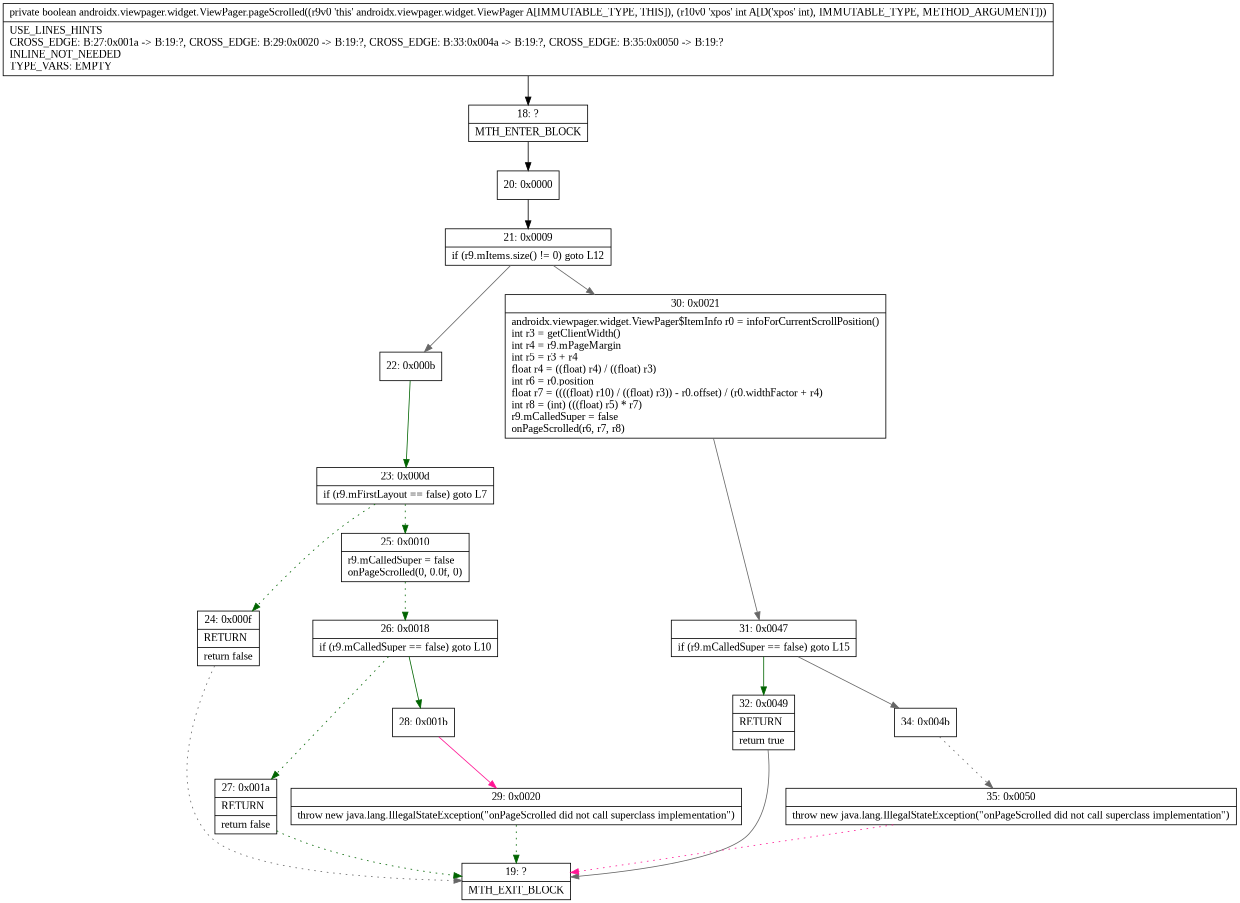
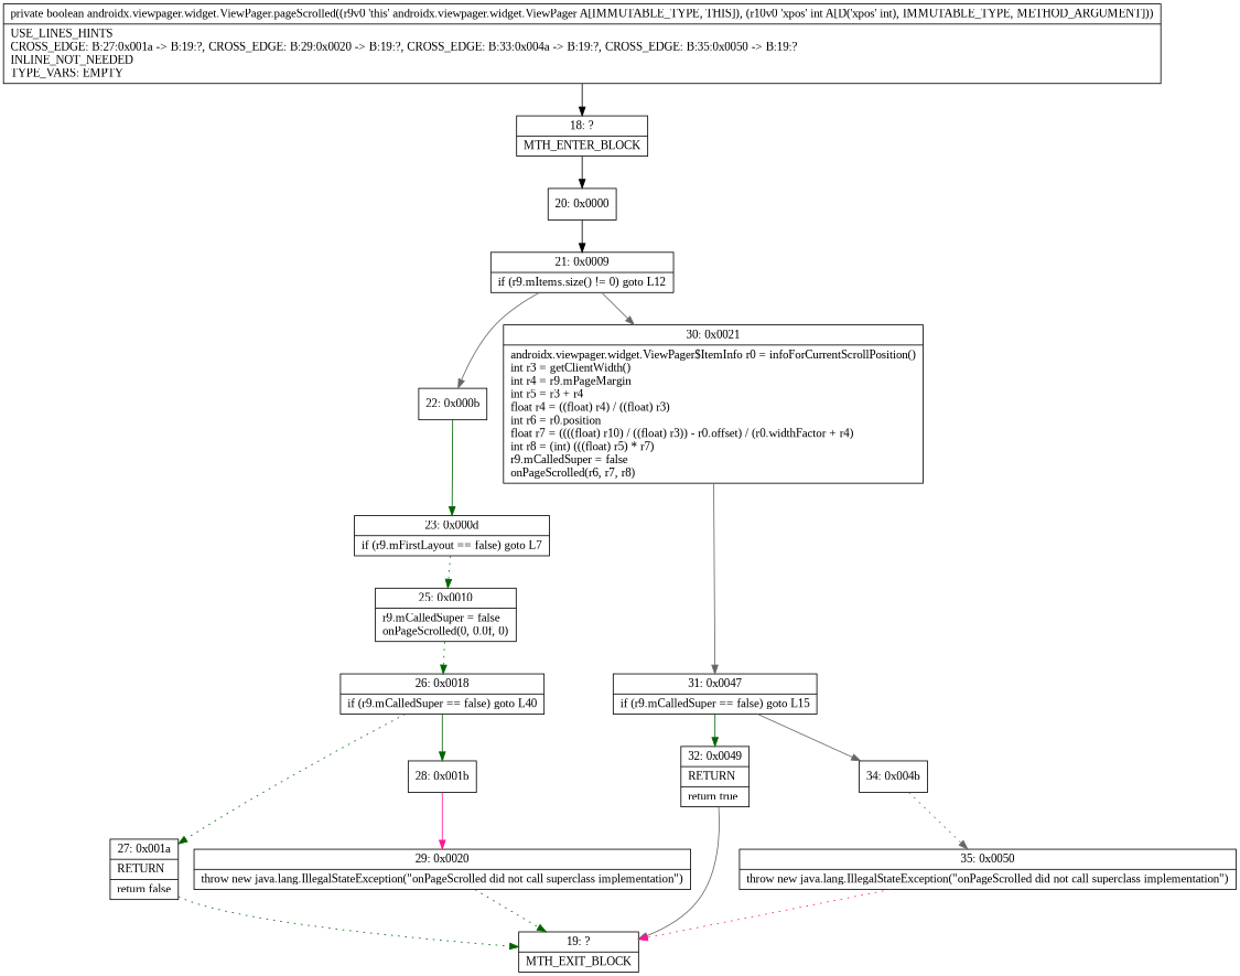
  digraph {
    fontname="Liberation Serif"
    node [fontname="Liberation Serif" shape=record]
    edge [color=darkgreen fontname="Liberation Serif" style=solid]
    n1 [label="{18\:\ ?|MTH_ENTER_BLOCK\l}"]
    n2 [label="{20\:\ 0x0000}"]
    n3 [label="{21\:\ 0x0009|if (r9.mItems.size() != 0) goto L12\l}"]
    n4 [label="{22\:\ 0x000b}"]
    n5 [label="{30\:\ 0x0021|androidx.viewpager.widget.ViewPager$ItemInfo r0 = infoForCurrentScrollPosition()\lint r3 = getClientWidth()\lint r4 = r9.mPageMargin\lint r5 = r3 + r4\lfloat r4 = ((float) r4) \/ ((float) r3)\lint r6 = r0.position\lfloat r7 = ((((float) r10) \/ ((float) r3)) \- r0.offset) \/ (r0.widthFactor + r4)\lint r8 = (int) (((float) r5) * r7)\lr9.mCalledSuper = false\lonPageScrolled(r6, r7, r8)\l}"]
    n6 [label="{23\:\ 0x000d|if (r9.mFirstLayout == false) goto L7\l}"]
    n7 [label="{31\:\ 0x0047|if (r9.mCalledSuper == false) goto L15\l}"]
-   n8 [label="{24\:\ 0x000f|RETURN\l|return false\l}"]
    n9 [label="{25\:\ 0x0010|r9.mCalledSuper = false\lonPageScrolled(0, 0.0f, 0)\l}"]
    n10 [label="{19\:\ ?|MTH_EXIT_BLOCK\l}"]
-   n11 [label="{26\:\ 0x0018|if (r9.mCalledSuper == false) goto L10\l}"]
+   n11 [label="{26\:\ 0x0018|if (r9.mCalledSuper == false) goto L40\l}"]
    n12 [label="{27\:\ 0x001a|RETURN\l|return false\l}"]
    n13 [label="{28\:\ 0x001b}"]
    n14 [label="{29\:\ 0x0020|throw new java.lang.IllegalStateException(\"onPageScrolled did not call superclass implementation\")\l}"]
    n15 [label="{32\:\ 0x0049|RETURN\l|return true\l}"]
    n16 [label="{34\:\ 0x004b}"]
    n17 [label="{35\:\ 0x0050|throw new java.lang.IllegalStateException(\"onPageScrolled did not call superclass implementation\")\l}"]
    n18 [label="{private boolean androidx.viewpager.widget.ViewPager.pageScrolled((r9v0 'this' androidx.viewpager.widget.ViewPager A[IMMUTABLE_TYPE, THIS]), (r10v0 'xpos' int A[D('xpos' int), IMMUTABLE_TYPE, METHOD_ARGUMENT]))  | USE_LINES_HINTS\lCROSS_EDGE: B:27:0x001a \-\> B:19:?, CROSS_EDGE: B:29:0x0020 \-\> B:19:?, CROSS_EDGE: B:33:0x004a \-\> B:19:?, CROSS_EDGE: B:35:0x0050 \-\> B:19:?\lINLINE_NOT_NEEDED\lTYPE_VARS: EMPTY\l}"]
    n1 -> n2 [color=black]
    n2 -> n3 [color=black]
    n3 -> n4 [color=gray40]
    n3 -> n5 [color=gray40]
    n4 -> n6
    n5 -> n7 [color=gray40]
-   n6 -> n8 [style=dotted]
    n6 -> n9 [style=dotted]
    n7 -> n15
    n7 -> n16 [color=gray40]
-   n8 -> n10 [color=gray40 style=dotted]
    n9 -> n11 [style=dotted]
    n11 -> n12 [style=dotted]
    n11 -> n13
    n12 -> n10 [style=dotted]
    n13 -> n14 [color=deeppink]
    n14 -> n10 [style=dotted]
    n15 -> n10 [color=gray40]
    n16 -> n17 [color=gray40 style=dotted]
    n17 -> n10 [color=deeppink style=dotted]
    n18 -> n1 [color=black]
  }
